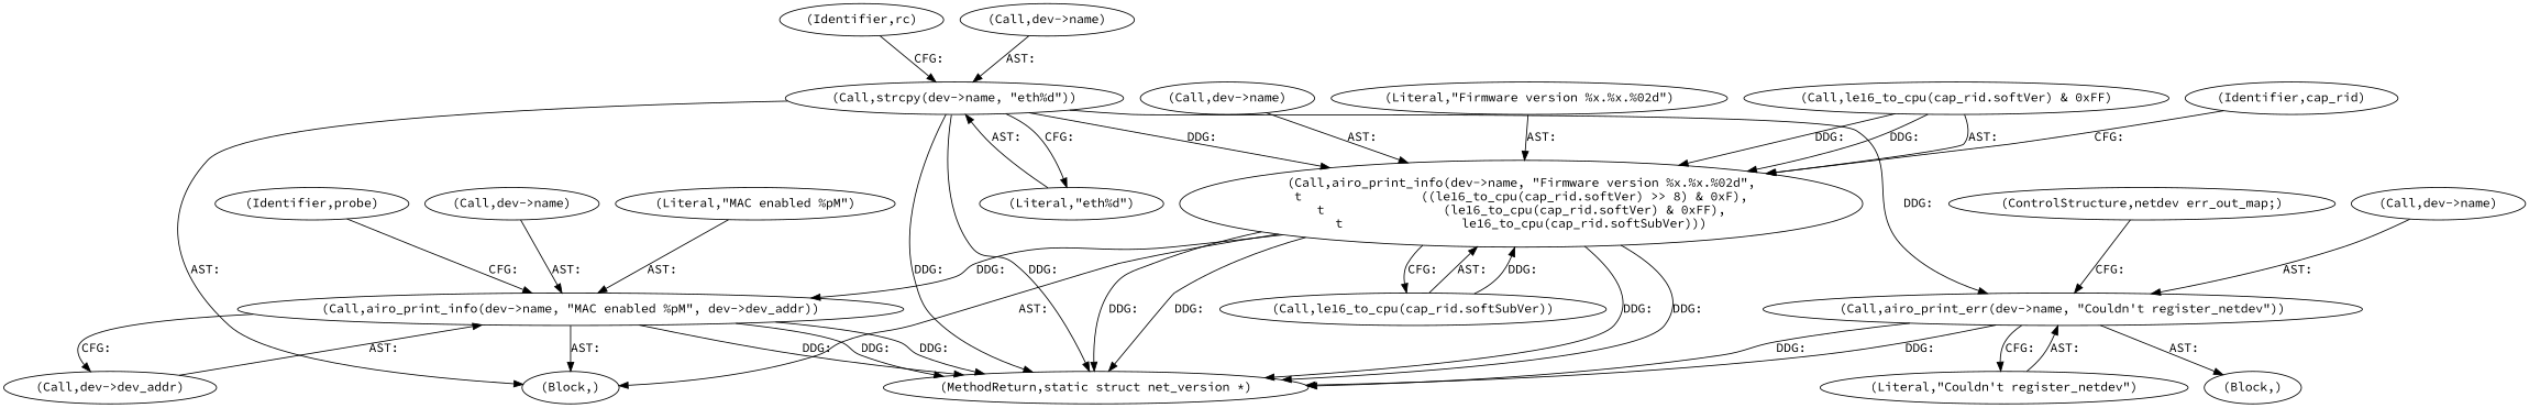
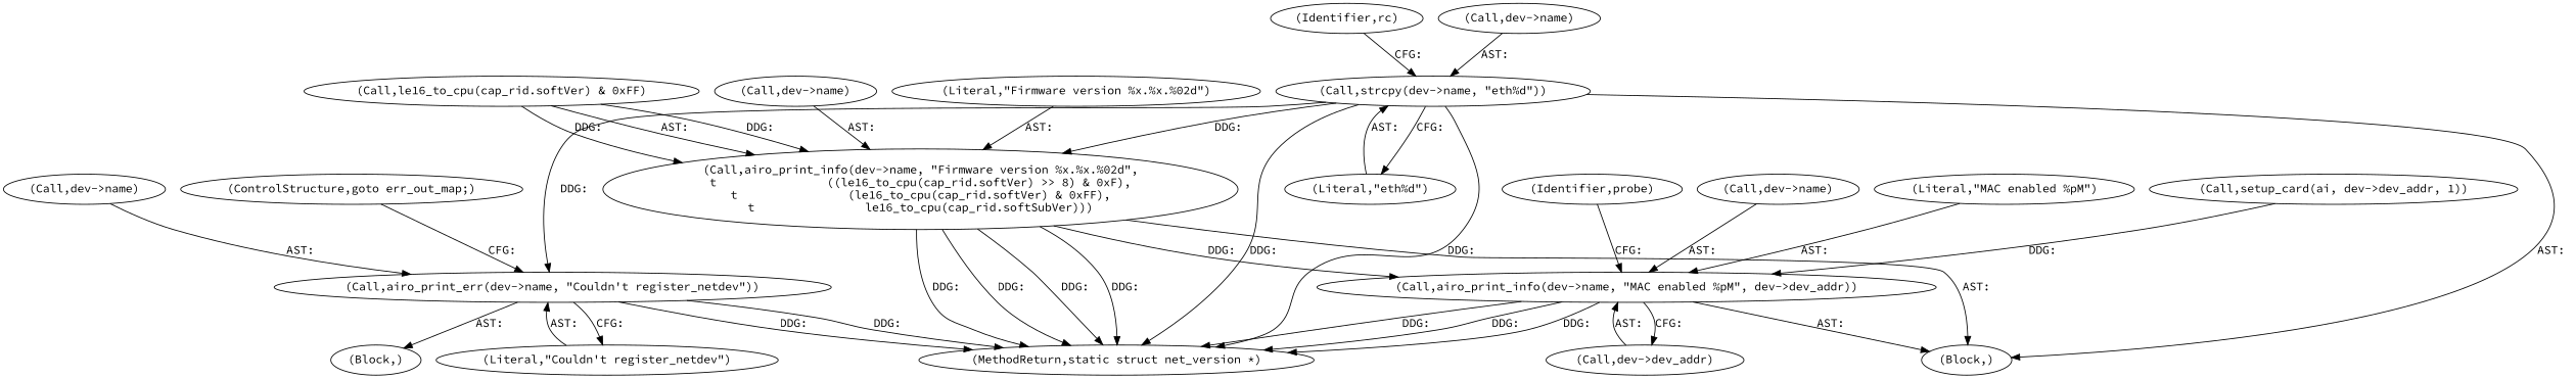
  digraph {
    fontname="Source Code Pro"
    node [fontname="Source Code Pro"]
    edge [fontname="Source Code Pro"]
    n1 [label="(Call,strcpy(dev->name, \"eth%d\"))"]
    n2 [label="(Call,airo_print_err(dev->name, \"Couldn't register_netdev\"))"]
    n3 [label="(Call,airo_print_info(dev->name, \"Firmware version %x.%x.%02d\",\n\t                ((le16_to_cpu(cap_rid.softVer) >> 8) & 0xF),\n\t                (le16_to_cpu(cap_rid.softVer) & 0xFF),\n\t                le16_to_cpu(cap_rid.softSubVer)))"]
    n4 [label="(Block,)"]
    n5 [label="(MethodReturn,static struct net_version *)"]
    n6 [label="(Literal,\"eth%d\")"]
    n7 [label="(Block,)"]
    n8 [label="(Literal,\"Couldn't register_netdev\")"]
    n9 [label="(Call,airo_print_info(dev->name, \"MAC enabled %pM\", dev->dev_addr))"]
-   n10 [label="(Call,le16_to_cpu(cap_rid.softSubVer))"]
    n11 [label="(Call,dev->dev_addr)"]
    n12 [label="(Call,dev->name)"]
    n13 [label="(Identifier,rc)"]
    n14 [label="(Call,dev->name)"]
    n15 [label="(Literal,\"Firmware version %x.%x.%02d\")"]
-   n16 [label="(ControlStructure,netdev err_out_map;)"]
+   n16 [label="(ControlStructure,goto err_out_map;)"]
    n17 [label="(Call,dev->name)"]
    n18 [label="(Literal,\"MAC enabled %pM\")"]
+   n19 [label="(Call,setup_card(ai, dev->dev_addr, 1))"]
    n20 [label="(Call,dev->name)"]
    n21 [label="(Call,le16_to_cpu(cap_rid.softVer) & 0xFF)"]
-   n22 [label="(Identifier,cap_rid)"]
    n23 [label="(Identifier,probe)"]
    n1 -> n2 [label="DDG: "]
    n1 -> n3 [label="DDG: "]
    n1 -> n4 [label="AST: "]
    n1 -> n5 [label="DDG: "]
    n1 -> n5 [label="DDG: "]
    n1 -> n6 [label="CFG: "]
    n2 -> n5 [label="DDG: "]
    n2 -> n5 [label="DDG: "]
    n2 -> n7 [label="AST: "]
    n2 -> n8 [label="CFG: "]
    n3 -> n4 [label="AST: "]
    n3 -> n5 [label="DDG: "]
    n3 -> n5 [label="DDG: "]
    n3 -> n5 [label="DDG: "]
    n3 -> n5 [label="DDG: "]
    n3 -> n9 [label="DDG: "]
-   n3 -> n10 [label="CFG: "]
    n6 -> n1 [label="AST: "]
    n8 -> n2 [label="AST: "]
    n9 -> n4 [label="AST: "]
    n9 -> n5 [label="DDG: "]
    n9 -> n5 [label="DDG: "]
    n9 -> n5 [label="DDG: "]
    n9 -> n11 [label="CFG: "]
-   n10 -> n3 [label="AST: "]
-   n10 -> n3 [label="DDG: "]
    n11 -> n9 [label="AST: "]
    n12 -> n9 [label="AST: "]
    n13 -> n1 [label="CFG: "]
    n14 -> n3 [label="AST: "]
    n15 -> n3 [label="AST: "]
    n16 -> n2 [label="CFG: "]
    n17 -> n1 [label="AST: "]
    n18 -> n9 [label="AST: "]
+   n19 -> n9 [label="DDG: "]
    n20 -> n2 [label="AST: "]
    n21 -> n3 [label="AST: "]
    n21 -> n3 [label="DDG: "]
    n21 -> n3 [label="DDG: "]
-   n22 -> n3 [label="CFG: "]
    n23 -> n9 [label="CFG: "]
  }
